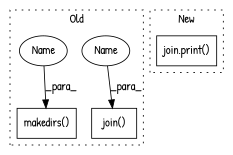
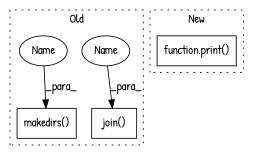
  digraph {
    fontname="Patrick Hand"
    node [a=75 l=14 shape=box fontname="Patrick Hand"]
    edge [fontname="Patrick Hand"]
    n1 [l="12,16" label="makedirs()" s="2439,2465"]
    n2 [l="13,1" label="join()" s="3204,3249"]
    n3 [a=87 label=Name s=3217 shape=ellipse]
    n4 [a=87 label=Name s=2451 shape=ellipse]
-   n5 [l="6,1" label="join.print()" s="3871,3922"]
+   n5 [l="6,1" label="function.print()" s="3871,3922"]
    subgraph cluster_1 {
      label=Old
      style=dotted
      n1
      n2
      n3
      n4
    }
    subgraph cluster_2 {
      label=New
      style=dotted
      n5
    }
    n3 -> n2 [label=_para_]
    n4 -> n1 [label=_para_]
  }
